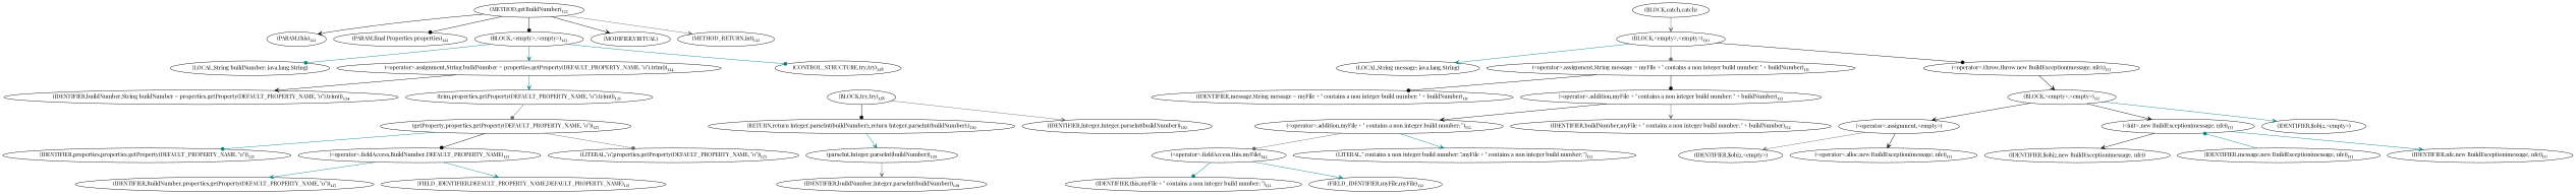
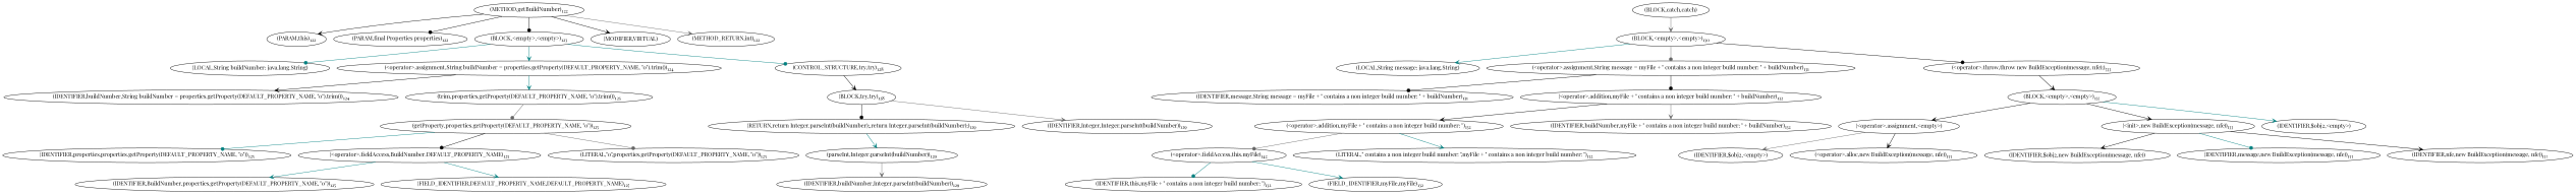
  digraph {
    fontname="Playfair Display"
    node [fontname="Playfair Display"]
    edge [arrowhead=vee color=black fontname="Playfair Display"]
    n1 [label=<(METHOD,getBuildNumber)<SUB>122</SUB>>]
    n2 [label=<(PARAM,this)<SUB>122</SUB>>]
    n3 [label=<(PARAM,final Properties properties)<SUB>122</SUB>>]
    n4 [label=<(BLOCK,&lt;empty&gt;,&lt;empty&gt;)<SUB>123</SUB>>]
    n5 [label=<(MODIFIER,VIRTUAL)>]
    n6 [label=<(METHOD_RETURN,int)<SUB>122</SUB>>]
    n7 [label=<(LOCAL,String buildNumber: java.lang.String)>]
    n8 [label=<(&lt;operator&gt;.assignment,String buildNumber = properties.getProperty(DEFAULT_PROPERTY_NAME, &quot;0&quot;).trim())<SUB>124</SUB>>]
    n9 [label=<(CONTROL_STRUCTURE,try,try)<SUB>128</SUB>>]
    n10 [label=<(IDENTIFIER,buildNumber,String buildNumber = properties.getProperty(DEFAULT_PROPERTY_NAME, &quot;0&quot;).trim())<SUB>124</SUB>>]
    n11 [label=<(trim,properties.getProperty(DEFAULT_PROPERTY_NAME, &quot;0&quot;).trim())<SUB>125</SUB>>]
    n12 [label=<(BLOCK,try,try)<SUB>128</SUB>>]
    n13 [label=<(getProperty,properties.getProperty(DEFAULT_PROPERTY_NAME, &quot;0&quot;))<SUB>125</SUB>>]
    n14 [label=<(IDENTIFIER,properties,properties.getProperty(DEFAULT_PROPERTY_NAME, &quot;0&quot;))<SUB>125</SUB>>]
    n15 [label=<(&lt;operator&gt;.fieldAccess,BuildNumber.DEFAULT_PROPERTY_NAME)<SUB>125</SUB>>]
    n16 [label=<(LITERAL,&quot;0&quot;,properties.getProperty(DEFAULT_PROPERTY_NAME, &quot;0&quot;))<SUB>125</SUB>>]
    n17 [label=<(IDENTIFIER,BuildNumber,properties.getProperty(DEFAULT_PROPERTY_NAME, &quot;0&quot;))<SUB>125</SUB>>]
    n18 [label=<(FIELD_IDENTIFIER,DEFAULT_PROPERTY_NAME,DEFAULT_PROPERTY_NAME)<SUB>125</SUB>>]
    n19 [label=<(RETURN,return Integer.parseInt(buildNumber);,return Integer.parseInt(buildNumber);)<SUB>129</SUB>>]
    n20 [label=<(IDENTIFIER,Integer,Integer.parseInt(buildNumber))<SUB>129</SUB>>]
    n21 [label=<(BLOCK,catch,catch)>]
    n22 [label=<(BLOCK,&lt;empty&gt;,&lt;empty&gt;)<SUB>130</SUB>>]
    n23 [label=<(parseInt,Integer.parseInt(buildNumber))<SUB>129</SUB>>]
    n24 [label=<(IDENTIFIER,buildNumber,Integer.parseInt(buildNumber))<SUB>129</SUB>>]
    n25 [label=<(LOCAL,String message: java.lang.String)>]
    n26 [label=<(&lt;operator&gt;.assignment,String message = myFile + &quot; contains a non integer build number: &quot; + buildNumber)<SUB>131</SUB>>]
-   n27 [label=<(&lt;operator&gt;.throw,throw new BuildException(message, nfe);)<SUB>133</SUB>>]
+   n27 [label=<(&lt;operator&gt;.throw,throw new BuildException(message, nfe);)<SUB>533</SUB>>]
    n28 [label=<(IDENTIFIER,message,String message = myFile + &quot; contains a non integer build number: &quot; + buildNumber)<SUB>131</SUB>>]
    n29 [label=<(&lt;operator&gt;.addition,myFile + &quot; contains a non integer build number: &quot; + buildNumber)<SUB>132</SUB>>]
    n30 [label=<(BLOCK,&lt;empty&gt;,&lt;empty&gt;)<SUB>133</SUB>>]
    n31 [label=<(&lt;operator&gt;.addition,myFile + &quot; contains a non integer build number: &quot;)<SUB>132</SUB>>]
    n32 [label=<(IDENTIFIER,buildNumber,myFile + &quot; contains a non integer build number: &quot; + buildNumber)<SUB>132</SUB>>]
    n33 [label=<(&lt;operator&gt;.fieldAccess,this.myFile)<SUB>142</SUB>>]
    n34 [label=<(LITERAL,&quot; contains a non integer build number: &quot;,myFile + &quot; contains a non integer build number: &quot;)<SUB>132</SUB>>]
    n35 [label=<(IDENTIFIER,this,myFile + &quot; contains a non integer build number: &quot;)<SUB>132</SUB>>]
    n36 [label=<(FIELD_IDENTIFIER,myFile,myFile)<SUB>132</SUB>>]
    n37 [label=<(&lt;operator&gt;.assignment,&lt;empty&gt;)>]
    n38 [label=<(&lt;init&gt;,new BuildException(message, nfe))<SUB>133</SUB>>]
    n39 [label=<(IDENTIFIER,$obj2,&lt;empty&gt;)>]
    n40 [label=<(IDENTIFIER,$obj2,&lt;empty&gt;)>]
    n41 [label=<(&lt;operator&gt;.alloc,new BuildException(message, nfe))<SUB>133</SUB>>]
    n42 [label=<(IDENTIFIER,$obj2,new BuildException(message, nfe))>]
    n43 [label=<(IDENTIFIER,message,new BuildException(message, nfe))<SUB>133</SUB>>]
    n44 [label=<(IDENTIFIER,nfe,new BuildException(message, nfe))<SUB>133</SUB>>]
    n1 -> n2
    n1 -> n3 [arrowhead=dot]
    n1 -> n4 [arrowhead=dot]
    n1 -> n5
    n1 -> n6 [color=gray40]
    n4 -> n7 [arrowhead=dot color=teal]
    n4 -> n8 [color=teal]
    n4 -> n9 [arrowhead=dot color=teal]
    n8 -> n10
    n8 -> n11 [color=teal]
+   n9 -> n12
    n11 -> n13 [arrowhead=dot color=gray40]
    n12 -> n19 [arrowhead=dot]
    n12 -> n20 [color=gray40]
    n13 -> n14 [arrowhead=dot color=teal]
    n13 -> n15 [arrowhead=dot]
    n13 -> n16 [arrowhead=dot color=gray40]
    n15 -> n17 [color=teal]
    n15 -> n18 [color=teal]
    n19 -> n23 [color=teal]
    n21 -> n22 [color=gray40]
    n22 -> n25 [color=teal]
    n22 -> n26 [arrowhead=dot color=gray40]
    n22 -> n27 [arrowhead=dot]
    n23 -> n24 [color=gray40]
    n26 -> n28 [arrowhead=dot]
    n26 -> n29 [arrowhead=dot]
    n27 -> n30
    n29 -> n31
    n29 -> n32 [color=gray40]
    n30 -> n37
    n30 -> n38
    n30 -> n39 [color=teal]
    n31 -> n33 [arrowhead=dot color=gray40]
    n31 -> n34 [color=teal]
    n33 -> n35 [arrowhead=dot color=teal]
    n33 -> n36 [color=teal]
    n37 -> n40 [color=gray40]
    n37 -> n41
    n38 -> n42
-   n43 -> n38 [arrowhead=dot color=teal]
-   n38 -> n44 [color=teal]
+   n38 -> n43 [arrowhead=dot color=teal]
+   n38 -> n44
  }
